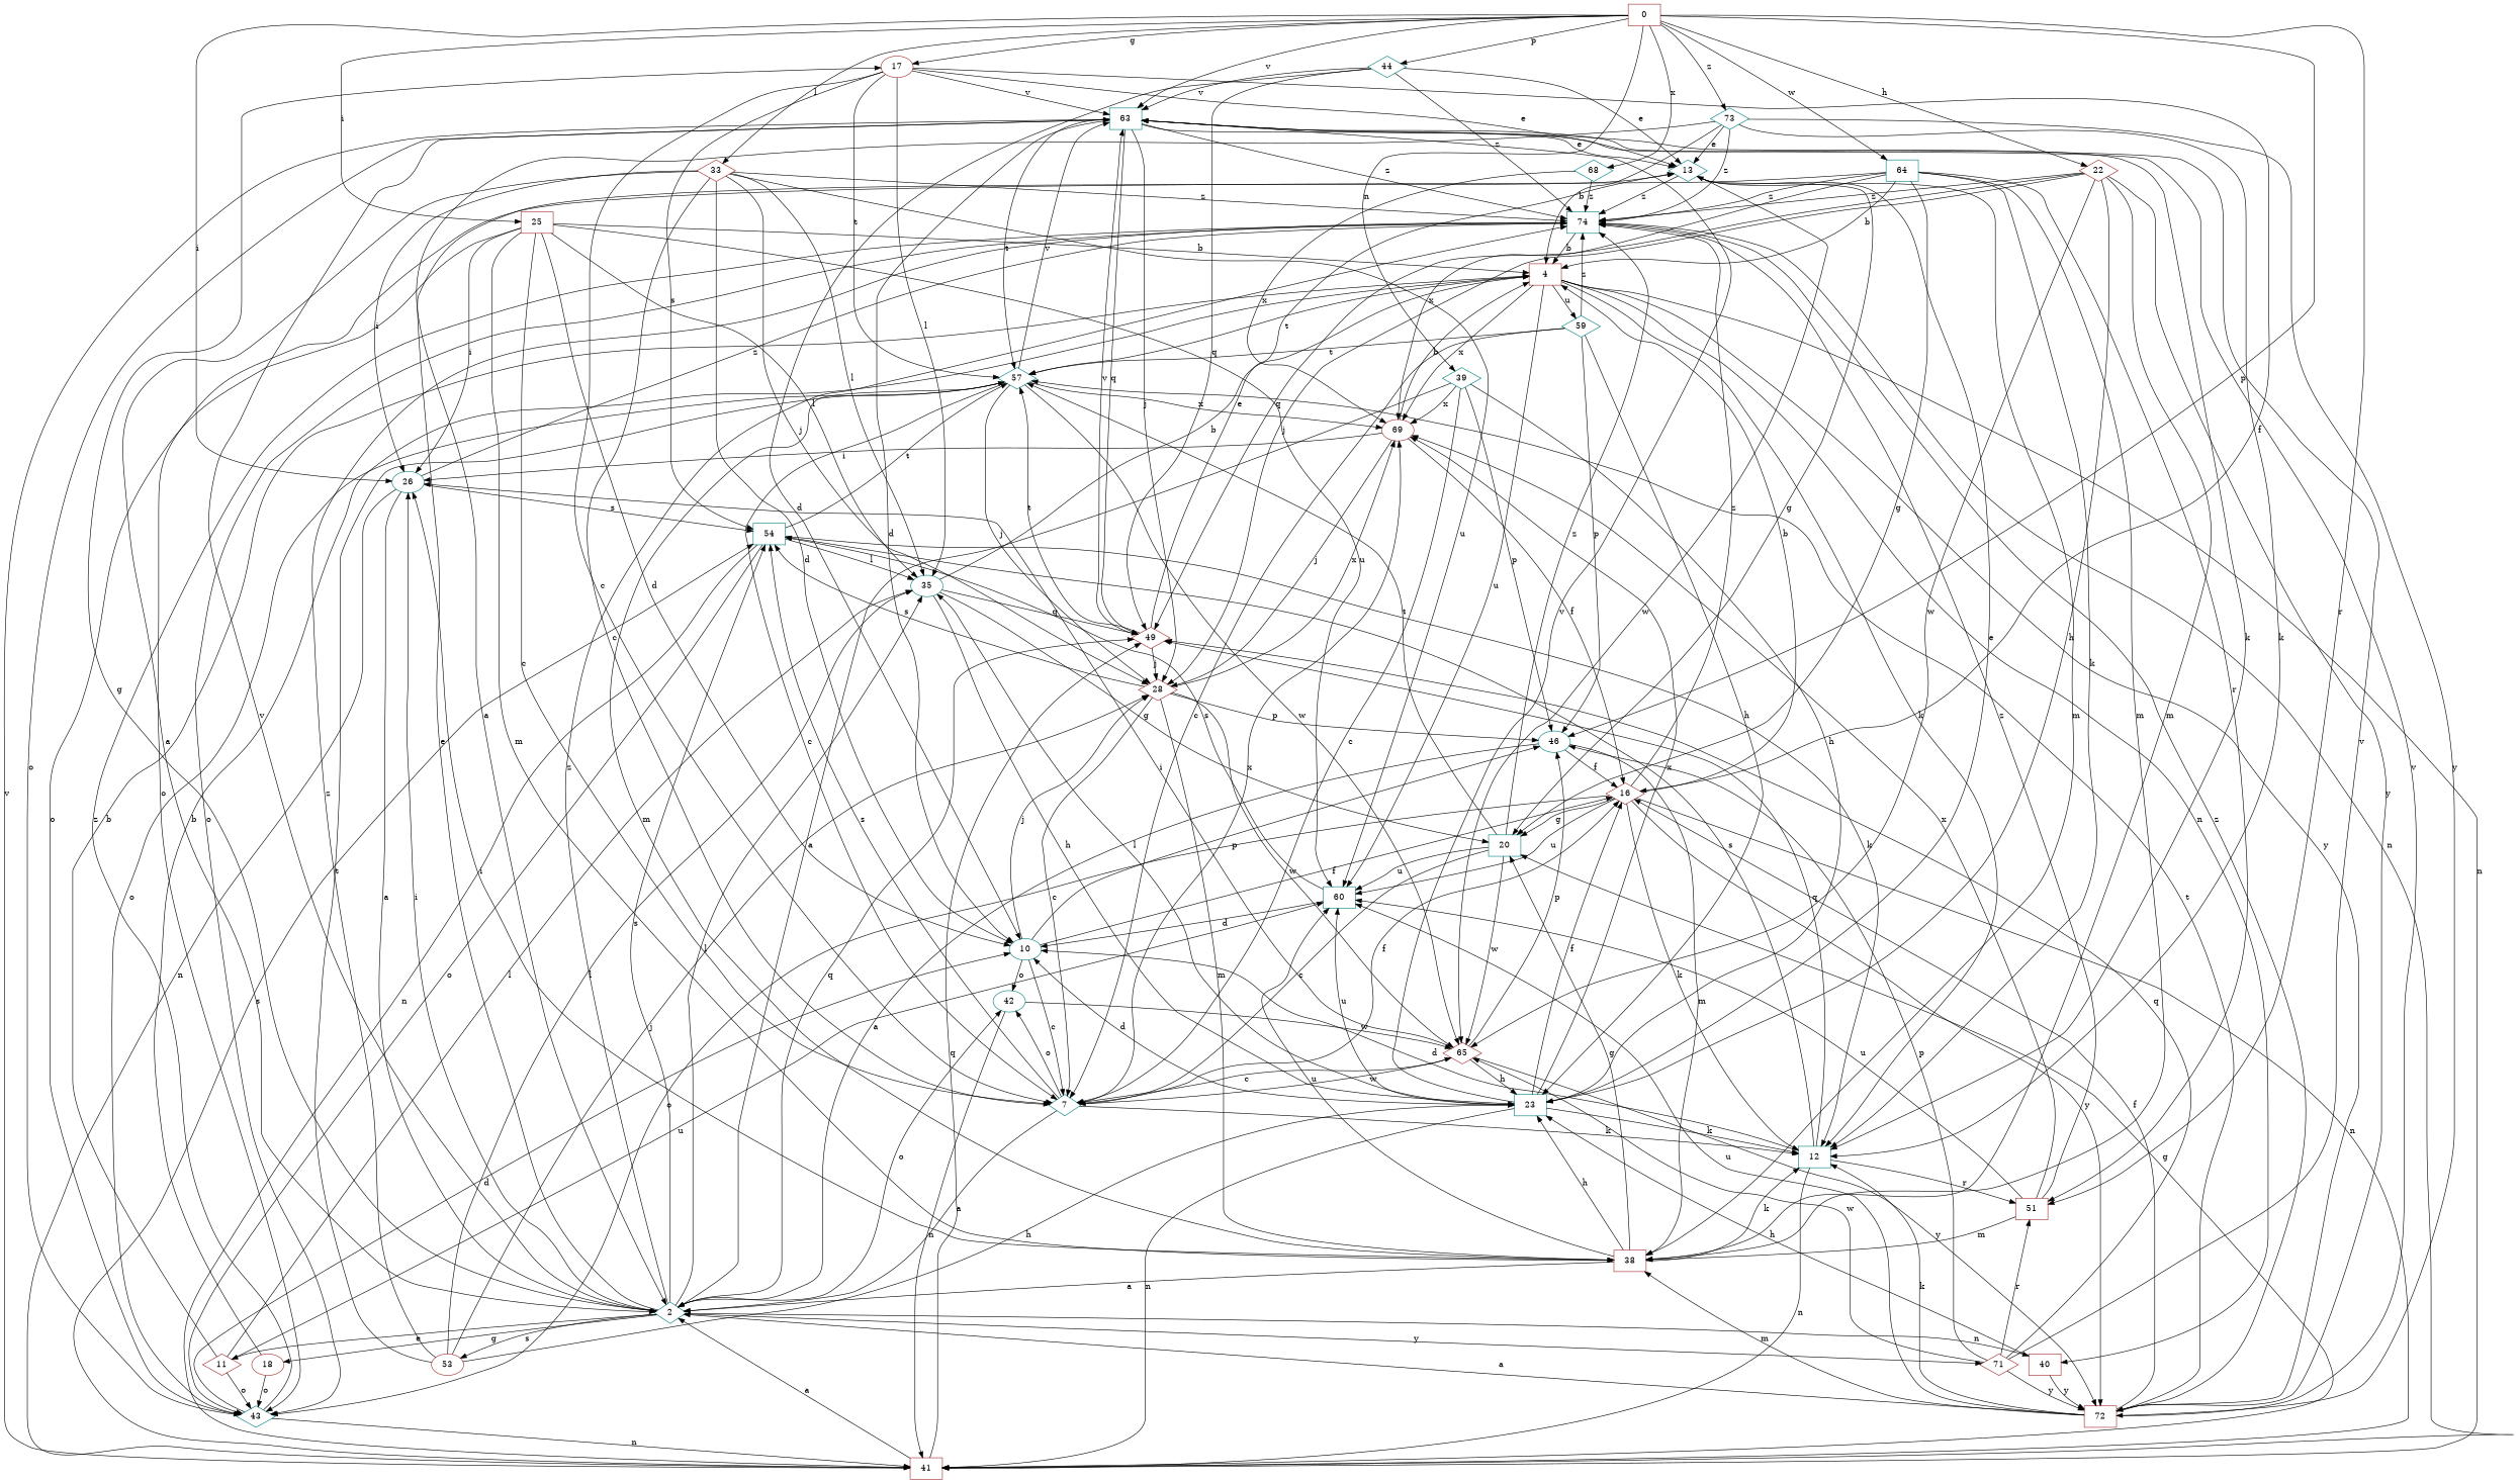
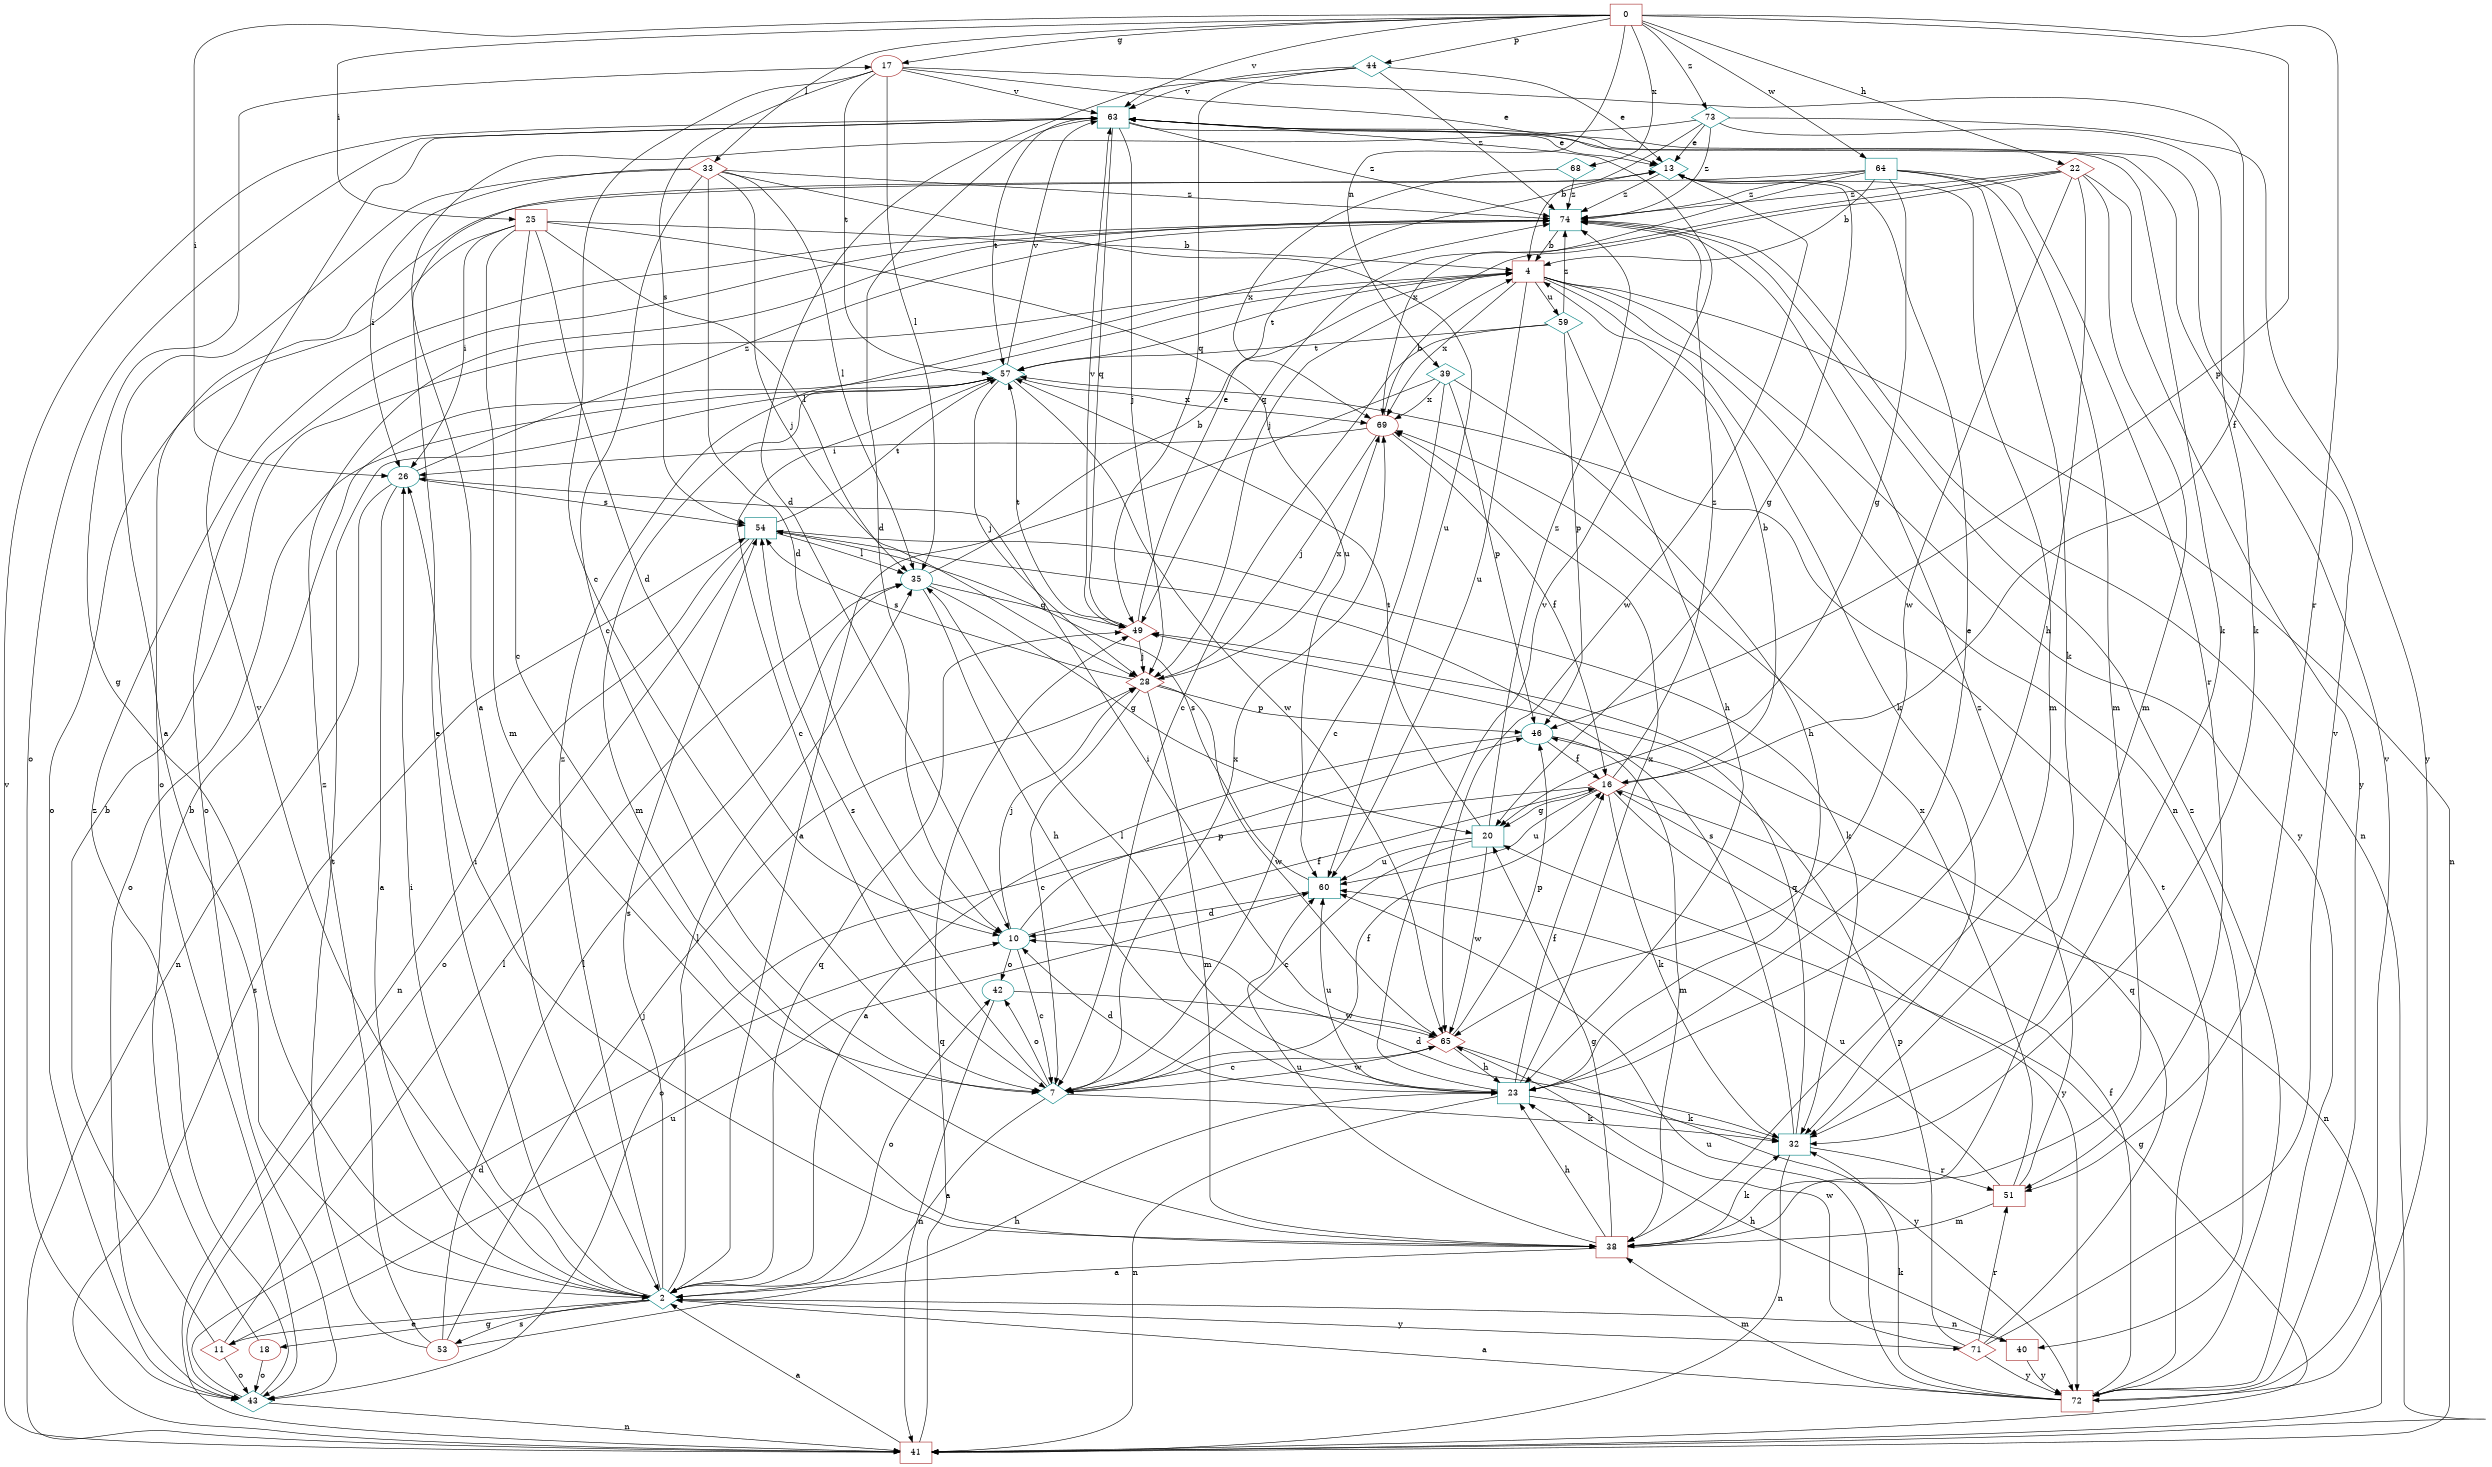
  strict digraph {
    node [color=teal shape=diamond]
    0 [color=brown shape=box]
    17 [color=brown shape=ellipse]
    22 [color=brown]
    25 [color=brown shape=box]
    26 [shape=ellipse]
    33 [color=brown]
    39
    44
    46 [shape=ellipse]
    51 [color=brown shape=box]
    63 [shape=box]
    64 [shape=box]
    68
    73
    13
    35 [shape=ellipse]
    54 [shape=box]
    57
    7
    16 [color=brown]
    49 [color=brown]
    74 [shape=box]
    72 [color=brown shape=box]
    65 [color=brown]
    28 [color=brown]
    38 [color=brown shape=box]
    23 [shape=box]
    4 [color=brown shape=box]
    60 [shape=box]
    10 [shape=ellipse]
    43
    2
    41 [color=brown shape=box]
    69 [color=brown shape=ellipse]
-   32 [shape=box label=12]
+   32 [shape=box]
    20 [shape=box]
    11 [color=brown]
    18 [color=brown shape=ellipse]
    40 [color=brown shape=box]
    42 [shape=ellipse]
    53 [color=brown shape=ellipse]
    71 [color=brown]
    59
    0 -> 17 [label=g]
    0 -> 22 [label=h]
    0 -> 25 [label=i]
    0 -> 26 [label=i]
    0 -> 33 [label=l]
    0 -> 39 [label=n]
    0 -> 44 [label=p]
    0 -> 46 [label=p]
    0 -> 51 [label=r]
    0 -> 63 [label=v]
    0 -> 64 [label=w]
    0 -> 68 [label=x]
    0 -> 73 [label=z]
    17 -> 63 [label=v]
    17 -> 13 [label=e]
    17 -> 35 [label=l]
    17 -> 54 [label=s]
    17 -> 57 [label=t]
    17 -> 7 [label=c]
    17 -> 16 [label=f]
    22 -> 49 [label=q]
    22 -> 74 [label=z]
    22 -> 72 [label=y]
    22 -> 65 [label=w]
    22 -> 28 [label=j]
    22 -> 38 [label=m]
    22 -> 23 [label=h]
    25 -> 26 [label=i]
    25 -> 35 [label=l]
    25 -> 7 [label=c]
    25 -> 38 [label=m]
    25 -> 4 [label=b]
    25 -> 60 [label=u]
    25 -> 10 [label=d]
    25 -> 43 [label=o]
    26 -> 54 [label=s]
    26 -> 74 [label=z]
    26 -> 2 [label=a]
    26 -> 41 [label=n]
    33 -> 26 [label=i]
    33 -> 35 [label=l]
    33 -> 7 [label=c]
    33 -> 74 [label=z]
    33 -> 28 [label=j]
    33 -> 60 [label=u]
    33 -> 10 [label=d]
    33 -> 2 [label=a]
    39 -> 46 [label=p]
    39 -> 7 [label=c]
    39 -> 23 [label=h]
    39 -> 2 [label=a]
    39 -> 69 [label=x]
    44 -> 63 [label=v]
    44 -> 13 [label=e]
    44 -> 49 [label=q]
    44 -> 74 [label=z]
    44 -> 10 [label=d]
    46 -> 16 [label=f]
    46 -> 38 [label=m]
    46 -> 2 [label=a]
    51 -> 74 [label=z]
    51 -> 38 [label=m]
    51 -> 60 [label=u]
    51 -> 69 [label=x]
    63 -> 13 [label=e]
    63 -> 57 [label=t]
    63 -> 49 [label=q]
    63 -> 74 [label=z]
    63 -> 28 [label=j]
    63 -> 10 [label=d]
    63 -> 43 [label=o]
    63 -> 32 [label=k]
    64 -> 51 [label=r]
    64 -> 74 [label=z]
    64 -> 38 [label=m]
    64 -> 4 [label=b]
    64 -> 43 [label=o]
    64 -> 69 [label=x]
    64 -> 32 [label=k]
    64 -> 20 [label=g]
    68 -> 74 [label=z]
    68 -> 69 [label=x]
    73 -> 13 [label=e]
    73 -> 74 [label=z]
    73 -> 72 [label=y]
    73 -> 4 [label=b]
    73 -> 2 [label=a]
    73 -> 32 [label=k]
    13 -> 74 [label=z]
    13 -> 65 [label=w]
    13 -> 38 [label=m]
    13 -> 20 [label=g]
    35 -> 49 [label=q]
    35 -> 23 [label=h]
    35 -> 4 [label=b]
    35 -> 20 [label=g]
    54 -> 35 [label=l]
    54 -> 57 [label=t]
    54 -> 43 [label=o]
    54 -> 41 [label=n]
    54 -> 32 [label=k]
    57 -> 63 [label=v]
    57 -> 7 [label=c]
    57 -> 65 [label=w]
    57 -> 28 [label=j]
    57 -> 38 [label=m]
    57 -> 43 [label=o]
    57 -> 69 [label=x]
    7 -> 54 [label=s]
    7 -> 16 [label=f]
    7 -> 65 [label=w]
    7 -> 2 [label=a]
    7 -> 69 [label=x]
    7 -> 32 [label=k]
    7 -> 42 [label=o]
    16 -> 74 [label=z]
    16 -> 72 [label=y]
    16 -> 4 [label=b]
    16 -> 60 [label=u]
    16 -> 43 [label=o]
    16 -> 41 [label=n]
    16 -> 32 [label=k]
    16 -> 20 [label=g]
    49 -> 63 [label=v]
    49 -> 13 [label=e]
    49 -> 57 [label=t]
    49 -> 28 [label=j]
    74 -> 4 [label=b]
    74 -> 43 [label=o]
    74 -> 41 [label=n]
    72 -> 63 [label=v]
    72 -> 57 [label=t]
    72 -> 16 [label=f]
    72 -> 74 [label=z]
    72 -> 38 [label=m]
    72 -> 60 [label=u]
    72 -> 2 [label=a]
    72 -> 32 [label=k]
    65 -> 26 [label=i]
    65 -> 46 [label=p]
    65 -> 7 [label=c]
    65 -> 72 [label=y]
    65 -> 23 [label=h]
    28 -> 46 [label=p]
    28 -> 54 [label=s]
    28 -> 7 [label=c]
    28 -> 65 [label=w]
    28 -> 38 [label=m]
    28 -> 69 [label=x]
    38 -> 26 [label=i]
    38 -> 23 [label=h]
    38 -> 60 [label=u]
    38 -> 2 [label=a]
    38 -> 32 [label=k]
    38 -> 20 [label=g]
    23 -> 63 [label=v]
    23 -> 13 [label=e]
    23 -> 35 [label=l]
    23 -> 16 [label=f]
    23 -> 60 [label=u]
    23 -> 10 [label=d]
    23 -> 41 [label=n]
    23 -> 69 [label=x]
    23 -> 32 [label=k]
    4 -> 57 [label=t]
    4 -> 72 [label=y]
    4 -> 60 [label=u]
    4 -> 41 [label=n]
    4 -> 69 [label=x]
    4 -> 32 [label=k]
    4 -> 40 [label=n]
    4 -> 59 [label=u]
    60 -> 54 [label=s]
    60 -> 10 [label=d]
    10 -> 46 [label=p]
    10 -> 7 [label=c]
    10 -> 16 [label=f]
    10 -> 28 [label=j]
    10 -> 42 [label=o]
    43 -> 74 [label=z]
    43 -> 10 [label=d]
    43 -> 41 [label=n]
    2 -> 17 [label=g]
    2 -> 26 [label=i]
    2 -> 63 [label=v]
    2 -> 13 [label=e]
    2 -> 35 [label=l]
    2 -> 54 [label=s]
    2 -> 49 [label=q]
    2 -> 74 [label=z]
    2 -> 11 [label=e]
    2 -> 18 [label=g]
    2 -> 40 [label=n]
    2 -> 42 [label=o]
    2 -> 53 [label=s]
    2 -> 71 [label=y]
    41 -> 63 [label=v]
    41 -> 54 [label=s]
    41 -> 49 [label=q]
    41 -> 2 [label=a]
    41 -> 20 [label=g]
    69 -> 26 [label=i]
    69 -> 16 [label=f]
    69 -> 28 [label=j]
    69 -> 4 [label=b]
    32 -> 51 [label=r]
    32 -> 54 [label=s]
    32 -> 49 [label=q]
    32 -> 10 [label=d]
    32 -> 41 [label=n]
    20 -> 57 [label=t]
    20 -> 7 [label=c]
    20 -> 74 [label=z]
    20 -> 65 [label=w]
    20 -> 60 [label=u]
    11 -> 35 [label=l]
    11 -> 4 [label=b]
    11 -> 60 [label=u]
    11 -> 43 [label=o]
    18 -> 4 [label=b]
    18 -> 43 [label=o]
    40 -> 72 [label=y]
    40 -> 23 [label=h]
    42 -> 65 [label=w]
    42 -> 41 [label=n]
    53 -> 35 [label=l]
    53 -> 57 [label=t]
    53 -> 74 [label=z]
    53 -> 28 [label=j]
    53 -> 23 [label=h]
    71 -> 46 [label=p]
    71 -> 51 [label=r]
    71 -> 63 [label=v]
    71 -> 49 [label=q]
    71 -> 72 [label=y]
    71 -> 65 [label=w]
    59 -> 46 [label=p]
    59 -> 57 [label=t]
    59 -> 7 [label=c]
    59 -> 74 [label=z]
    59 -> 23 [label=h]
  }
